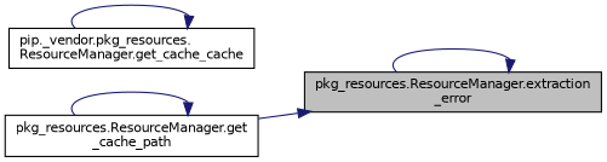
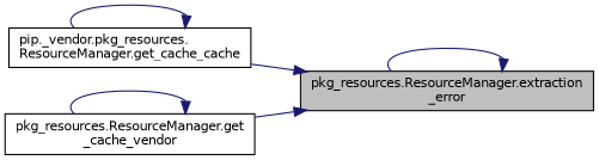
  digraph {
    rankdir=RL
    node [color=black fillcolor=white fontname=Helvetica fontsize=10 shape=record style=filled]
    edge [color=midnightblue dir=back fontname=Helvetica fontsize=10 labelfontname=Helvetica labelfontsize=10 style=solid]
    n1 [fillcolor=grey75 fontcolor=black height=0.2 label="pkg_resources.ResourceManager.extraction\l_error" width=0.4]
    n2 [height=0.2 label="pip._vendor.pkg_resources.\lResourceManager.get_cache_cache" width=0.4]
-   n3 [height=0.2 label="pkg_resources.ResourceManager.get\l_cache_path" width=0.4]
+   n3 [height=0.2 label="pkg_resources.ResourceManager.get\l_cache_vendor" width=0.4]
    n1 -> n1
+   n1 -> n2
    n1 -> n3
    n2 -> n2
    n3 -> n3
  }
